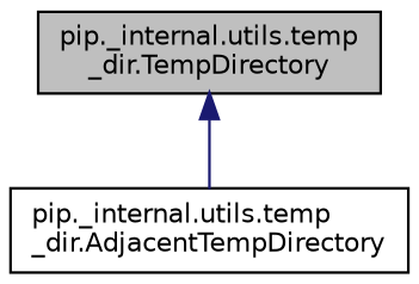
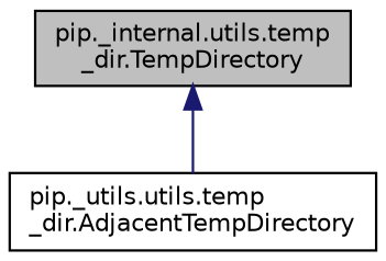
  digraph {
    node [color=black fontname=Helvetica fontsize=10 shape=record style=filled]
    n1 [fillcolor=grey75 fontcolor=black height=0.2 label="pip._internal.utils.temp\l_dir.TempDirectory" width=0.4]
-   n2 [fillcolor=white height=0.2 label="pip._internal.utils.temp\l_dir.AdjacentTempDirectory" width=0.4]
+   n2 [fillcolor=white height=0.2 label="pip._utils.utils.temp\l_dir.AdjacentTempDirectory" width=0.4]
    n1 -> n2 [color=midnightblue dir=back fontname=Helvetica fontsize=10 labelfontname=Helvetica labelfontsize=10 style=solid]
  }
